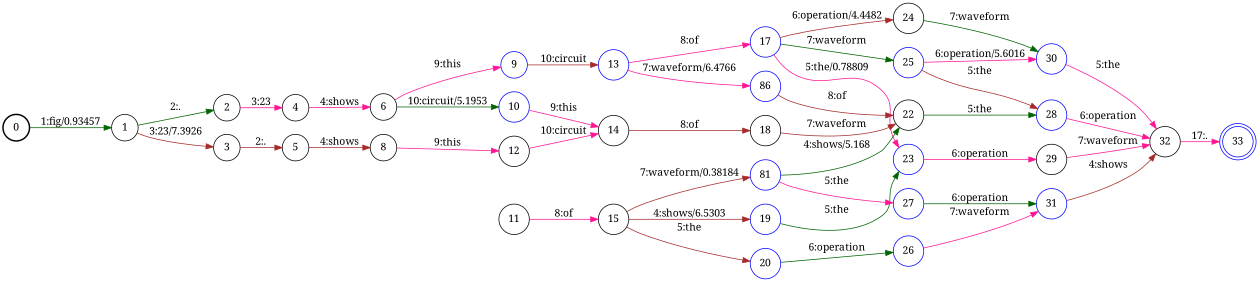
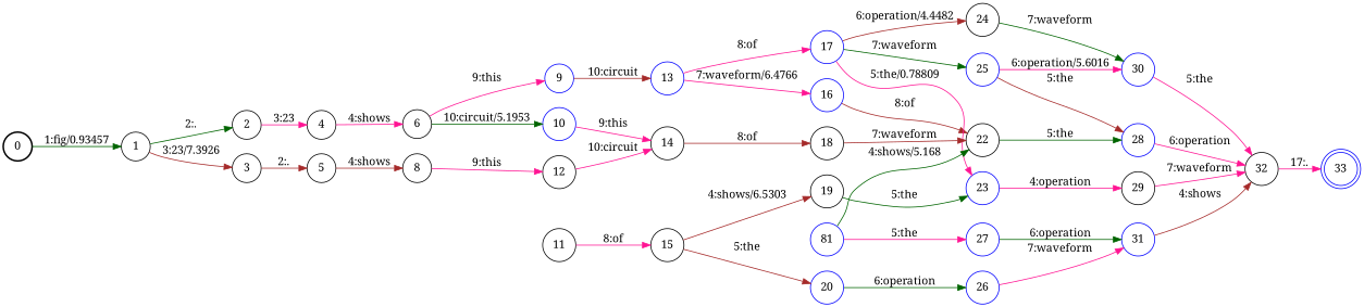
  digraph {
    fontname="Noto Serif"
    nodesep=0.25
    rankdir=LR
    ranksep=0.4
    node [color=black fontname="Noto Serif" fontsize=14 shape=circle style=solid]
    edge [color=deeppink fontname="Noto Serif" fontsize=14]
    n1 [label=0 style=bold]
    n2 [label=1]
    n3 [label=2]
    n4 [label=3]
    n5 [label=4]
    n6 [label=5]
    n7 [label=6]
    n8 [label=8]
    n9 [color=blue label=9]
    n10 [color=blue label=10]
    n11 [label=12]
    n12 [color=blue label=13]
    n13 [label=14]
    n14 [label=11]
    n15 [label=15]
-   n16 [color=blue label=86]
+   n16 [color=blue label=16]
    n17 [color=blue label=17]
    n18 [label=18]
-   n19 [color=blue label=19]
+   n19 [label=19]
    n20 [color=blue label=20]
    n21 [color=blue label=81]
    n22 [label=22]
    n23 [color=blue label=23]
    n24 [label=24]
    n25 [color=blue label=25]
    n26 [color=blue label=26]
    n27 [color=blue label=27]
    n28 [color=blue label=28]
    n29 [label=29]
    n30 [color=blue label=30]
    n31 [color=blue label=31]
    n32 [label=32]
    n33 [color=blue label=33 shape=doublecircle]
    n1 -> n2 [color=darkgreen label="1:fig/0.93457"]
    n2 -> n3 [color=darkgreen label="2:."]
    n2 -> n4 [color=brown label="3:23/7.3926"]
    n3 -> n5 [label="3:23"]
    n4 -> n6 [color=brown label="2:."]
    n5 -> n7 [label="4:shows"]
    n6 -> n8 [color=brown label="4:shows"]
    n7 -> n9 [label="9:this"]
    n7 -> n10 [color=darkgreen label="10:circuit/5.1953"]
    n8 -> n11 [label="9:this"]
    n9 -> n12 [color=brown label="10:circuit"]
    n10 -> n13 [label="9:this"]
    n11 -> n13 [label="10:circuit"]
    n12 -> n16 [label="7:waveform/6.4766"]
    n12 -> n17 [label="8:of"]
    n13 -> n18 [color=brown label="8:of"]
    n14 -> n15 [label="8:of"]
    n15 -> n19 [color=brown label="4:shows/6.5303"]
    n15 -> n20 [color=brown label="5:the"]
-   n15 -> n21 [color=brown label="7:waveform/0.38184"]
    n16 -> n22 [color=brown label="8:of"]
    n17 -> n23 [label="5:the/0.78809"]
    n17 -> n24 [color=brown label="6:operation/4.4482"]
    n17 -> n25 [color=darkgreen label="7:waveform"]
    n18 -> n22 [color=brown label="7:waveform"]
    n19 -> n23 [color=darkgreen label="5:the"]
    n20 -> n26 [color=darkgreen label="6:operation"]
    n21 -> n22 [color=darkgreen label="4:shows/5.168"]
    n21 -> n27 [label="5:the"]
    n22 -> n28 [color=darkgreen label="5:the"]
-   n23 -> n29 [label="6:operation"]
+   n23 -> n29 [label="4:operation"]
    n24 -> n30 [color=darkgreen label="7:waveform"]
    n25 -> n28 [color=brown label="5:the"]
    n25 -> n30 [label="6:operation/5.6016"]
    n26 -> n31 [label="7:waveform"]
    n27 -> n31 [color=darkgreen label="6:operation"]
    n28 -> n32 [label="6:operation"]
    n29 -> n32 [label="7:waveform"]
    n30 -> n32 [label="5:the"]
    n31 -> n32 [color=brown label="4:shows"]
    n32 -> n33 [label="17:."]
  }
